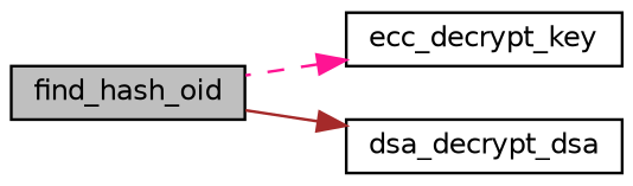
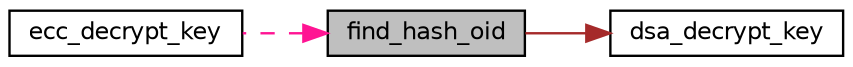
  digraph {
    rankdir=RL
    node [color=black fillcolor=white fontname=Helvetica fontsize=10 shape=record style=filled]
    edge [dir=back fontname=Helvetica fontsize=10 labelfontname=Helvetica labelfontsize=10]
    n1 [fillcolor=grey75 fontcolor=black height=0.2 label=find_hash_oid width=0.4]
    n2 [height=0.2 label=ecc_decrypt_key width=0.4]
-   n3 [height=0.2 label=dsa_decrypt_dsa width=0.4]
-   n2 -> n1 [color=deeppink style=dashed]
+   n3 [height=0.2 label=dsa_decrypt_key width=0.4]
+   n1 -> n2 [color=deeppink style=dashed]
    n3 -> n1 [color=brown style=solid]
  }
